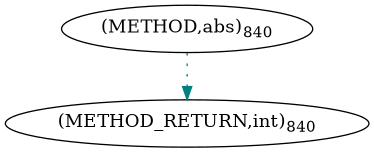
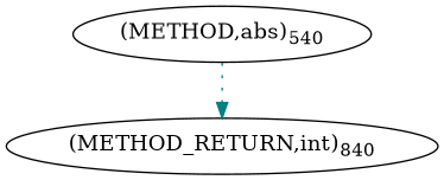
  digraph {
-   n1 [label=<(METHOD,abs)<SUB>840</SUB>>]
+   n1 [label=<(METHOD,abs)<SUB>540</SUB>>]
    n2 [label=<(METHOD_RETURN,int)<SUB>840</SUB>>]
    n1 -> n2 [color=teal style=dotted]
  }
